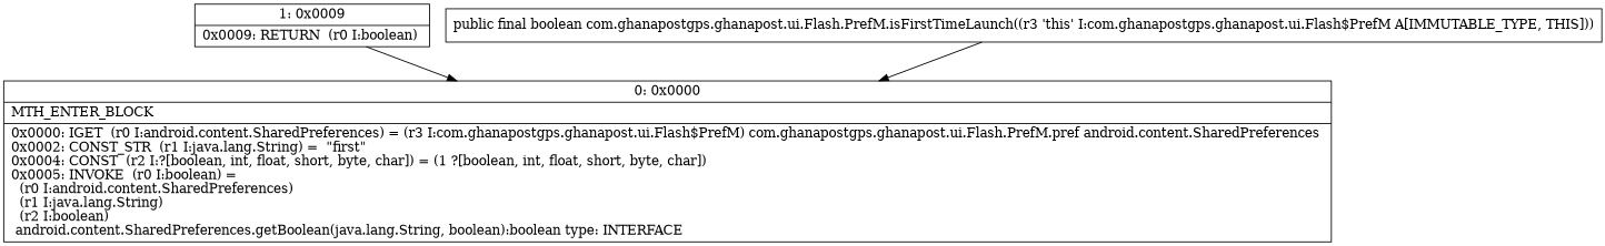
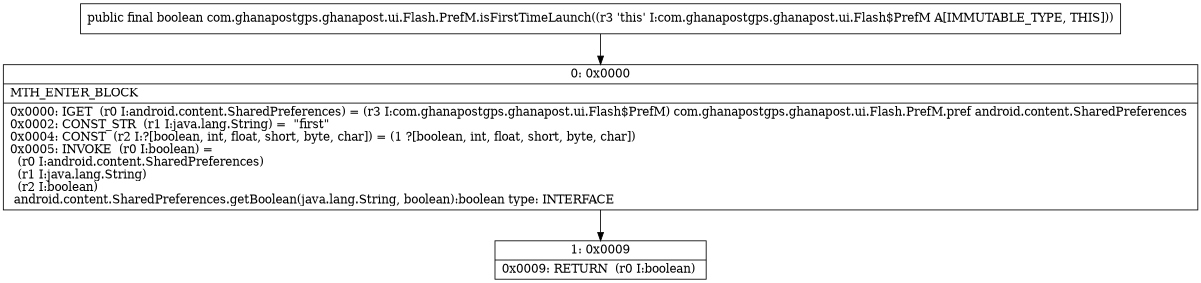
  digraph {
    node [shape=record]
    n1 [label="{0\:\ 0x0000|MTH_ENTER_BLOCK\l|0x0000: IGET  (r0 I:android.content.SharedPreferences) = (r3 I:com.ghanapostgps.ghanapost.ui.Flash$PrefM) com.ghanapostgps.ghanapost.ui.Flash.PrefM.pref android.content.SharedPreferences \l0x0002: CONST_STR  (r1 I:java.lang.String) =  \"first\" \l0x0004: CONST  (r2 I:?[boolean, int, float, short, byte, char]) = (1 ?[boolean, int, float, short, byte, char]) \l0x0005: INVOKE  (r0 I:boolean) = \l  (r0 I:android.content.SharedPreferences)\l  (r1 I:java.lang.String)\l  (r2 I:boolean)\l android.content.SharedPreferences.getBoolean(java.lang.String, boolean):boolean type: INTERFACE \l}"]
    n2 [label="{1\:\ 0x0009|0x0009: RETURN  (r0 I:boolean) \l}"]
    n3 [label="{public final boolean com.ghanapostgps.ghanapost.ui.Flash.PrefM.isFirstTimeLaunch((r3 'this' I:com.ghanapostgps.ghanapost.ui.Flash$PrefM A[IMMUTABLE_TYPE, THIS])) }"]
-   n2 -> n1
+   n1 -> n2
    n3 -> n1
  }
